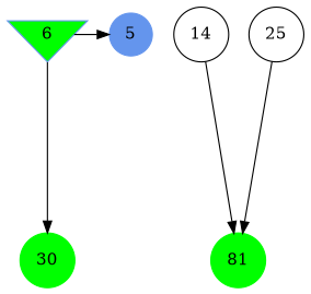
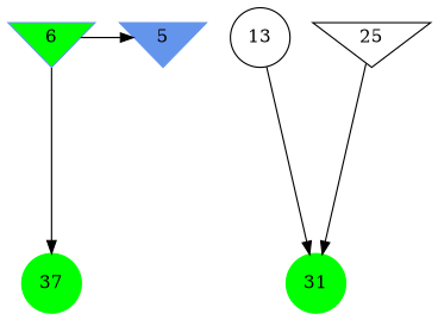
  digraph {
    ranksep=2.0
    node [color=cornflowerblue shape=circle style=filled]
-   5
+   5 [shape=invtriangle]
    6 [fillcolor=green shape=invtriangle]
-   13 [color=black label=14 style=""]
-   25 [color=black style=""]
-   30 [color=green]
-   31 [color=green label=81]
+   13 [color=black style=""]
+   25 [color=black shape=invtriangle style=""]
+   30 [color=green label=37]
+   31 [color=green]
    subgraph sub_1 {
      rank=same
      5
      6
    }
    subgraph sub_2 {
      rank=same
      13
      25
    }
    subgraph sub_3 {
      rank=same
      30
      31
    }
    6 -> 5
    6 -> 30
    13 -> 31
    25 -> 31
  }
